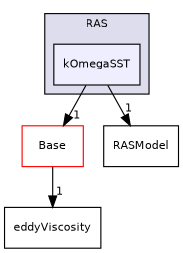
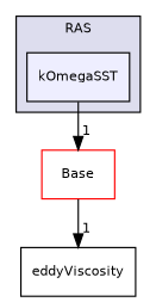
  digraph {
    compound=true
    node [fontname=Helvetica fontsize=10 shape=box]
    edge [headlabel=1 labeldistance=1.5 labelfontname=Helvetica labelfontsize=10]
    n1 [fillcolor="#eeeeff" label=kOmegaSST pencolor=black style=filled]
    n2 [color=red label=Base]
-   n3 [label=RASModel]
    n4 [label=eddyViscosity]
    subgraph cluster_1 {
      bgcolor="#ddddee"
      fontname=Helvetica
      fontsize=10
      label=RAS
      pencolor=black
      n1
    }
    n1 -> n2
-   n1 -> n3
    n2 -> n4
  }
